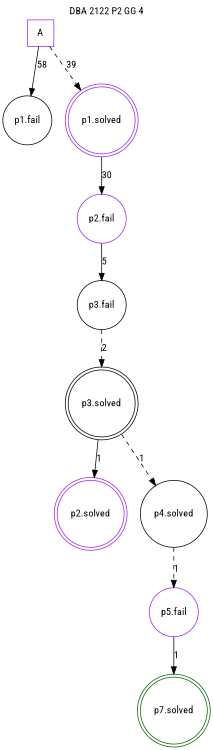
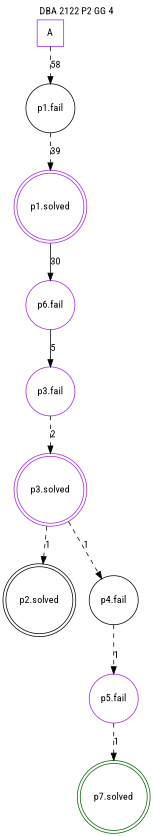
  digraph {
    fontname="Roboto Condensed"
    label=" DBA 2122 P2 GG 4 "
    labelloc=tl
    rankdir=TB
    node [color=purple fontname="Roboto Condensed" shape=circle]
    edge [fontname="Roboto Condensed" style=dashed]
    n1 [label=A shape=square]
    n2 [color=black label="p1.fail"]
    n3 [label="p1.solved" shape=doublecircle]
-   n4 [label="p2.fail"]
-   n5 [color=black label="p3.fail"]
-   n6 [color=black label="p3.solved" shape=doublecircle]
-   n7 [label="p2.solved" shape=doublecircle]
-   n8 [color=black label="p4.solved"]
+   n4 [label="p6.fail"]
+   n5 [label="p3.fail"]
+   n6 [label="p3.solved" shape=doublecircle]
+   n7 [color=black label="p2.solved" shape=doublecircle]
+   n8 [color=black label="p4.fail"]
    n9 [label="p5.fail"]
    n10 [color=darkgreen label="p7.solved" shape=doublecircle]
-   n1 -> n2 [label=58 style=solid]
-   n1 -> n3 [label=39]
+   n1 -> n2 [label=58]
+   n2 -> n3 [label=39]
    n3 -> n4 [label=30 style=solid]
    n4 -> n5 [label=5 style=solid]
    n5 -> n6 [label=2]
-   n6 -> n7 [label=1 style=solid]
+   n6 -> n7 [label=1]
    n6 -> n8 [label=1]
    n8 -> n9 [label=1]
-   n9 -> n10 [label=1 style=solid]
+   n9 -> n10 [label=1]
  }
